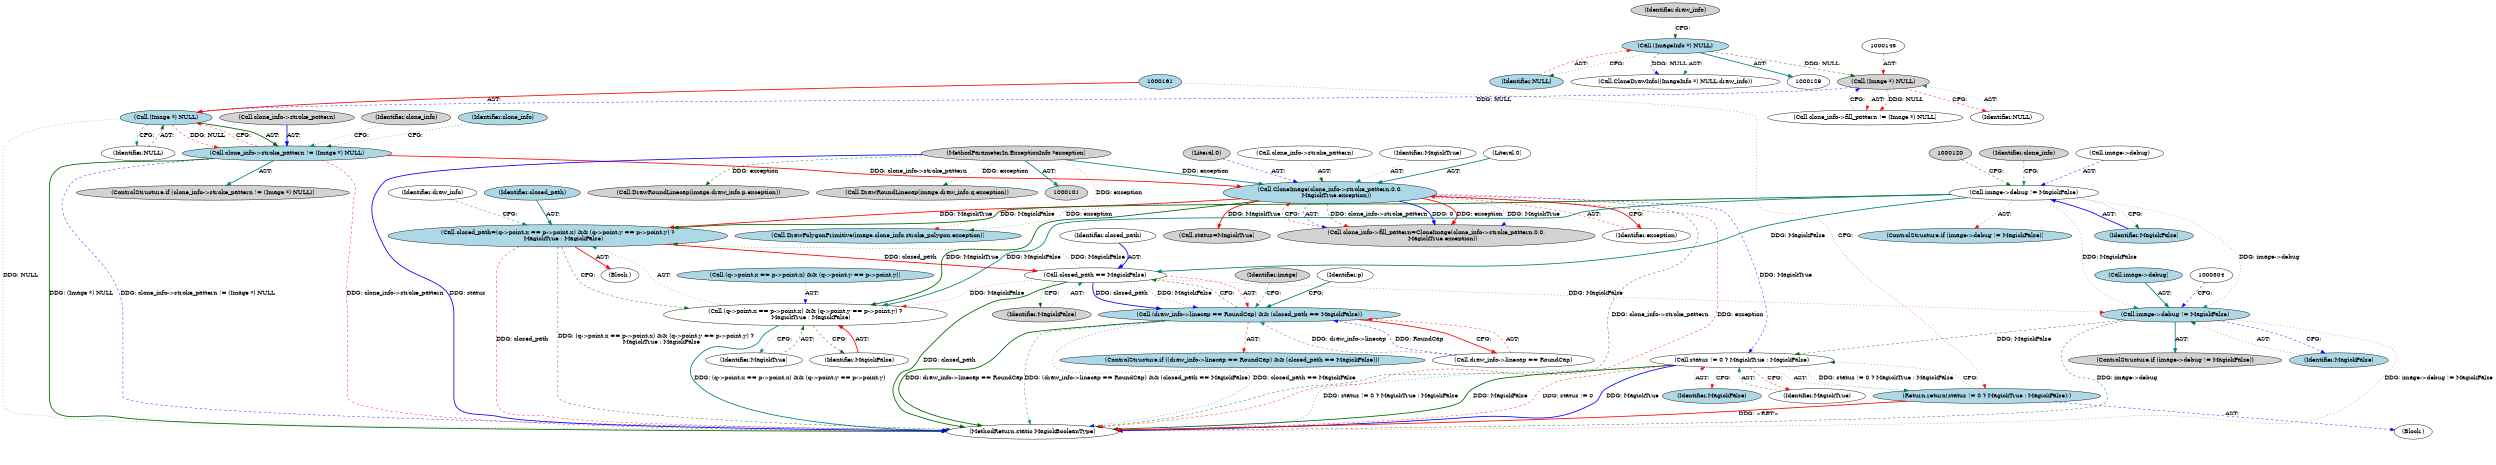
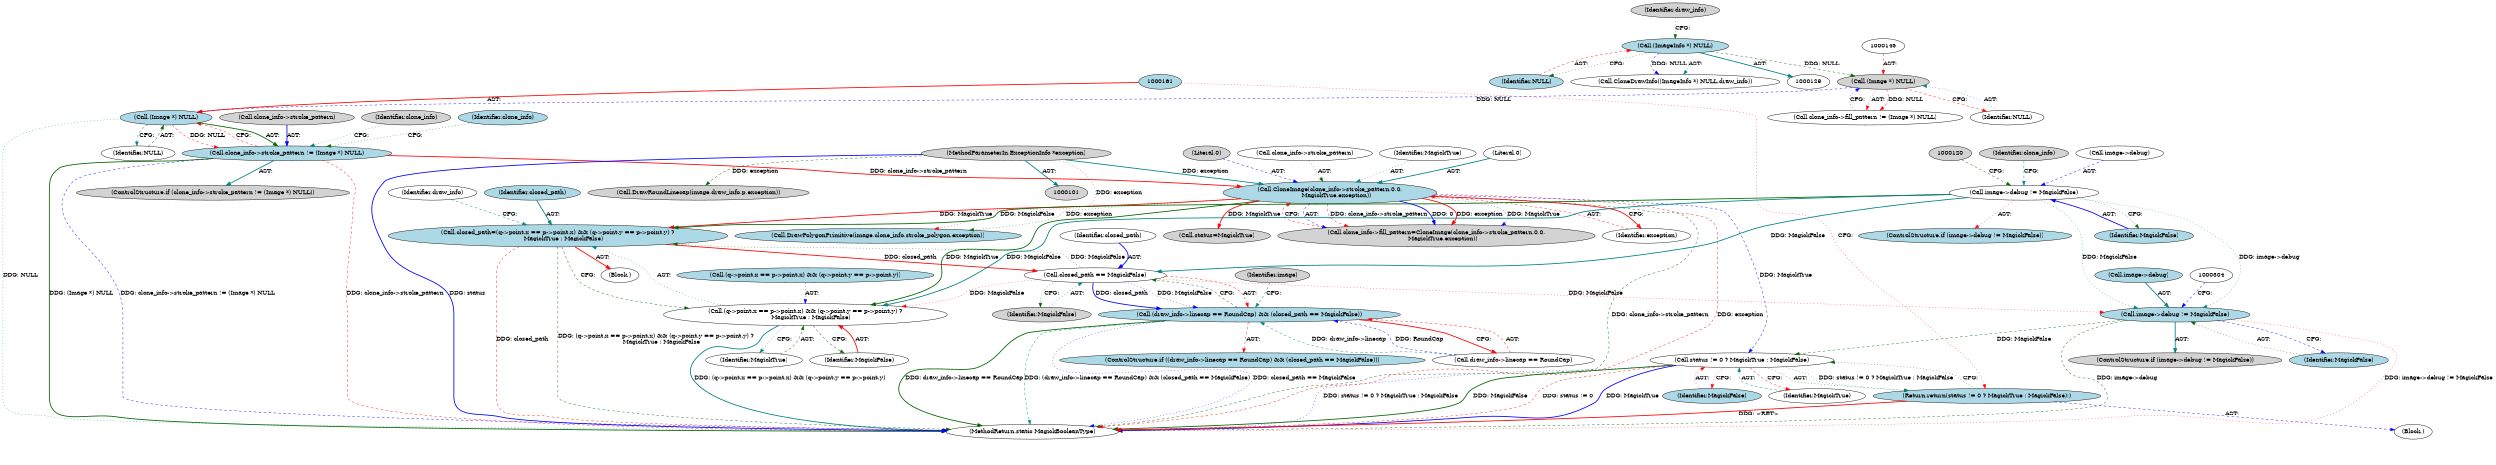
  digraph {
    node [fillcolor=white style=filled]
    edge [color=red style=dashed]
    n1 [fillcolor=lightblue label="(Call,closed_path=(q->point.x == p->point.x) && (q->point.y == p->point.y) ?\n      MagickTrue : MagickFalse)"]
    n2 [label="(Call,closed_path == MagickFalse)"]
    n3 [label="(Call,(q->point.x == p->point.x) && (q->point.y == p->point.y) ?\n      MagickTrue : MagickFalse)"]
    n4 [label="(MethodReturn,static MagickBooleanType)"]
    n5 [label="(Block,)"]
    n6 [fillcolor=lightblue label="(Call,image->debug != MagickFalse)"]
    n7 [fillcolor=lightblue label="(Call,(draw_info->linecap == RoundCap) && (closed_path == MagickFalse))"]
    n8 [fillcolor=lightgrey label="(Identifier,MagickFalse)"]
    n9 [label="(Identifier,MagickTrue)"]
    n10 [label="(Identifier,MagickFalse)"]
    n11 [fillcolor=lightblue label="(Call,CloneImage(clone_info->stroke_pattern,0,0,\n       MagickTrue,exception))"]
    n12 [label="(Call,status != 0 ? MagickTrue : MagickFalse)"]
    n13 [fillcolor=lightgrey label="(Call,status=MagickTrue)"]
    n14 [fillcolor=lightblue label="(Call,DrawPolygonPrimitive(image,clone_info,stroke_polygon,exception))"]
    n15 [fillcolor=lightgrey label="(Call,clone_info->fill_pattern=CloneImage(clone_info->stroke_pattern,0,0,\n       MagickTrue,exception))"]
    n16 [label="(Identifier,exception)"]
    n17 [fillcolor=lightblue label="(Return,return(status != 0 ? MagickTrue : MagickFalse);)"]
    n18 [fillcolor=lightblue label="(Identifier,MagickFalse)"]
    n19 [label="(Identifier,MagickTrue)"]
    n20 [fillcolor=lightblue label="(Call,clone_info->stroke_pattern != (Image *) NULL)"]
    n21 [fillcolor=lightblue label="(Call,(Image *) NULL)"]
    n22 [fillcolor=lightgrey label="(ControlStructure,if (clone_info->stroke_pattern != (Image *) NULL))"]
    n23 [label="(Identifier,NULL)"]
    n24 [fillcolor=lightgrey label="(Call,(Image *) NULL)"]
    n25 [label="(Call,clone_info->fill_pattern != (Image *) NULL)"]
    n26 [label="(Identifier,NULL)"]
    n27 [fillcolor=lightblue label="(Call,(ImageInfo *) NULL)"]
    n28 [fillcolor=lightblue label="(Identifier,NULL)"]
    n29 [label="(Call,CloneDrawInfo((ImageInfo *) NULL,draw_info))"]
    1000129
    n31 [fillcolor=lightgrey label="(MethodParameterIn,ExceptionInfo *exception)"]
    n32 [fillcolor=lightgrey label="(Call,DrawRoundLinecap(image,draw_info,p,exception))"]
-   n33 [fillcolor=lightgrey label="(Call,DrawRoundLinecap(image,draw_info,q,exception))"]
    1000101 [fillcolor=lightgrey]
    n35 [label="(Call,image->debug != MagickFalse)"]
    n36 [fillcolor=lightblue label="(ControlStructure,if (image->debug != MagickFalse))"]
    n37 [fillcolor=lightblue label="(Identifier,MagickFalse)"]
    n38 [fillcolor=lightgrey label="(ControlStructure,if (image->debug != MagickFalse))"]
    n39 [fillcolor=lightblue label="(Identifier,MagickFalse)"]
    n40 [fillcolor=lightblue label="(ControlStructure,if ((draw_info->linecap == RoundCap) && (closed_path == MagickFalse)))"]
    n41 [label="(Call,draw_info->linecap == RoundCap)"]
    n42 [label="(Block,)"]
    n43 [fillcolor=lightgrey label="(Identifier,clone_info)"]
    n44 [fillcolor=lightblue label="(Call,(q->point.x == p->point.x) && (q->point.y == p->point.y))"]
    n45 [fillcolor=lightgrey label="(Call,clone_info->stroke_pattern)"]
    n46 [fillcolor=lightgrey label="(Identifier,image)"]
    n47 [fillcolor=lightgrey label="(Literal,0)"]
    n48 [fillcolor=lightgrey label="(Identifier,clone_info)"]
    n49 [fillcolor=lightblue label="(Call,image->debug)"]
    n50 [fillcolor=lightblue label="(Identifier,closed_path)"]
    n51 [fillcolor=lightblue label="(Identifier,clone_info)"]
    n52 [fillcolor=lightgrey label="(Identifier,draw_info)"]
-   n53 [label="(Identifier,p)"]
    n54 [label="(Call,clone_info->stroke_pattern)"]
    n55 [label="(Call,image->debug)"]
    n56 [label="(Identifier,closed_path)"]
    n57 [label="(Identifier,draw_info)"]
    n58 [label="(Identifier,MagickTrue)"]
    n59 [label="(Literal,0)"]
    1000161 [fillcolor=lightblue]
    1000145
    1000120 [fillcolor=lightgrey]
    1000304
    n1 -> n2 [label="DDG: closed_path" style=bold]
    n1 -> n3 [color=darkgreen label="CFG: "]
    n1 -> n4 [label="DDG: closed_path"]
    n1 -> n4 [color=darkgreen label="DDG: (q->point.x == p->point.x) && (q->point.y == p->point.y) ?\n      MagickTrue : MagickFalse"]
    n1 -> n5 [label="AST: " style=bold]
    n2 -> n1 [color=darkgreen label="DDG: MagickFalse" style=dotted]
    n2 -> n3 [label="DDG: MagickFalse" style=dotted]
-   n2 -> n4 [color=darkgreen label="DDG: closed_path" style=bold]
    n2 -> n6 [label="DDG: MagickFalse" style=dotted]
    n2 -> n7 [label="AST: "]
    n2 -> n7 [color=blue label="DDG: closed_path" style=bold]
    n2 -> n7 [color=blue label="DDG: MagickFalse" style=dotted]
    n2 -> n8 [color=darkgreen label="CFG: " style=dotted]
    n3 -> n1 [color=teal label="AST: " style=dotted]
    n3 -> n4 [color=teal label="DDG: (q->point.x == p->point.x) && (q->point.y == p->point.y)" style=bold]
    n3 -> n9 [color=teal label="CFG: " style=dotted]
    n3 -> n10 [color=darkgreen label="CFG: "]
    n6 -> n4 [label="DDG: image->debug != MagickFalse" style=dotted]
    n6 -> n4 [color=darkgreen label="DDG: image->debug"]
    n6 -> n12 [color=darkgreen label="DDG: MagickFalse"]
    n6 -> n38 [color=teal label="AST: " style=bold]
    n6 -> n39 [color=blue label="CFG: "]
    n7 -> n2 [color=darkgreen label="CFG: "]
    n7 -> n4 [color=darkgreen label="DDG: draw_info->linecap == RoundCap" style=bold]
    n7 -> n4 [color=teal label="DDG: (draw_info->linecap == RoundCap) && (closed_path == MagickFalse)"]
    n7 -> n4 [color=blue label="DDG: closed_path == MagickFalse" style=dotted]
    n7 -> n40 [label="AST: "]
    n7 -> n41 [label="CFG: " style=bold]
    n8 -> n2 [color=teal label="AST: " style=dotted]
    n9 -> n3 [color=darkgreen label="AST: "]
    n10 -> n3 [label="AST: " style=bold]
    n11 -> n1 [label="DDG: MagickTrue" style=bold]
    n11 -> n3 [color=darkgreen label="DDG: MagickTrue" style=bold]
    n11 -> n4 [color=darkgreen label="DDG: clone_info->stroke_pattern"]
    n11 -> n4 [label="DDG: exception"]
    n11 -> n12 [color=blue label="DDG: MagickTrue"]
    n11 -> n13 [label="DDG: MagickTrue" style=bold]
    n11 -> n14 [color=darkgreen label="DDG: exception" style=dotted]
    n11 -> n15 [color=blue label="AST: "]
    n11 -> n15 [label="DDG: clone_info->stroke_pattern"]
    n11 -> n15 [color=blue label="DDG: 0" style=bold]
    n11 -> n15 [label="DDG: exception" style=bold]
    n11 -> n15 [color=blue label="DDG: MagickTrue" style=dotted]
    n11 -> n16 [label="CFG: " style=bold]
    n12 -> n4 [color=blue label="DDG: status != 0 ? MagickTrue : MagickFalse" style=dotted]
    n12 -> n4 [color=darkgreen label="DDG: MagickFalse" style=bold]
    n12 -> n4 [label="DDG: status != 0"]
    n12 -> n4 [color=blue label="DDG: MagickTrue" style=bold]
    n12 -> n17 [color=darkgreen label="AST: " style=dotted]
    n12 -> n17 [color=teal label="DDG: status != 0 ? MagickTrue : MagickFalse" style=dotted]
    n12 -> n18 [label="CFG: " style=dotted]
    n12 -> n19 [label="CFG: "]
    n15 -> n11 [label="CFG: "]
    n16 -> n11 [label="AST: "]
    n17 -> n4 [label="DDG: <RET>" style=bold]
    n17 -> n12 [color=darkgreen label="CFG: " style=dotted]
    n17 -> n42 [color=blue label="AST: "]
    n18 -> n12 [label="AST: " style=dotted]
    n19 -> n12 [color=teal label="AST: "]
    n20 -> n4 [label="DDG: clone_info->stroke_pattern"]
    n20 -> n4 [color=darkgreen label="DDG: (Image *) NULL" style=bold]
    n20 -> n4 [color=blue label="DDG: clone_info->stroke_pattern != (Image *) NULL"]
    n20 -> n11 [label="DDG: clone_info->stroke_pattern" style=bold]
    n20 -> n21 [label="CFG: "]
    n20 -> n22 [color=teal label="AST: " style=bold]
    n21 -> n4 [color=teal label="DDG: NULL" style=dotted]
    n21 -> n20 [color=darkgreen label="AST: " style=bold]
    n21 -> n20 [label="DDG: NULL"]
    n21 -> n23 [color=teal label="CFG: "]
    n23 -> n21 [color=darkgreen label="AST: "]
    n24 -> n21 [color=blue label="DDG: NULL"]
    n24 -> n25 [label="AST: " style=dotted]
    n24 -> n25 [label="DDG: NULL"]
    n24 -> n26 [label="CFG: "]
    n25 -> n24 [color=blue label="CFG: " style=dotted]
    n26 -> n24 [color=teal label="AST: " style=dotted]
    n27 -> n24 [color=darkgreen label="DDG: NULL"]
    n27 -> n28 [color=darkgreen label="CFG: " style=dotted]
    n27 -> n29 [color=teal label="AST: " style=dotted]
    n27 -> n29 [color=blue label="DDG: NULL"]
    n27 -> 1000129 [color=teal label="AST: " style=bold]
    n28 -> n27 [label="AST: "]
    n31 -> n4 [color=blue label="DDG: status" style=bold]
    n31 -> n11 [color=teal label="DDG: exception" style=bold]
    n31 -> n14 [label="DDG: exception" style=dotted]
    n31 -> n32 [color=darkgreen label="DDG: exception"]
-   n31 -> n33 [color=darkgreen label="DDG: exception" style=dotted]
    n31 -> 1000101 [color=teal label="AST: " style=bold]
    n35 -> n1 [color=darkgreen label="DDG: MagickFalse" style=bold]
    n35 -> n2 [color=teal label="DDG: MagickFalse" style=bold]
    n35 -> n3 [color=teal label="DDG: MagickFalse" style=bold]
    n35 -> n6 [color=teal label="DDG: image->debug" style=dotted]
    n35 -> n6 [color=teal label="DDG: MagickFalse" style=dotted]
    n35 -> n36 [label="AST: " style=dotted]
    n35 -> n37 [color=darkgreen label="CFG: " style=dotted]
    n37 -> n35 [color=blue label="AST: " style=bold]
    n39 -> n6 [color=darkgreen label="AST: " style=dotted]
    n41 -> n7 [label="AST: "]
    n41 -> n7 [color=teal label="DDG: draw_info->linecap"]
    n41 -> n7 [color=blue label="DDG: RoundCap"]
    n43 -> n35 [color=teal label="CFG: "]
    n44 -> n3 [color=blue label="AST: " style=dotted]
    n45 -> n20 [color=blue label="AST: " style=bold]
    n46 -> n7 [color=teal label="CFG: "]
    n47 -> n11 [color=blue label="AST: "]
    n48 -> n20 [color=teal label="CFG: " style=dotted]
    n49 -> n6 [color=teal label="AST: " style=bold]
    n50 -> n1 [color=teal label="AST: " style=bold]
    n51 -> n20 [color=darkgreen label="CFG: " style=dotted]
    n52 -> n27 [color=darkgreen label="CFG: " style=dotted]
-   n53 -> n7 [color=teal label="CFG: " style=bold]
    n54 -> n11 [color=darkgreen label="AST: " style=dotted]
    n55 -> n35 [color=blue label="AST: "]
    n56 -> n2 [color=blue label="AST: " style=bold]
    n57 -> n1 [color=teal label="CFG: "]
    n58 -> n11 [color=teal label="AST: " style=dotted]
    n59 -> n11 [color=teal label="AST: " style=bold]
    1000161 -> n17 [label="CFG: " style=dotted]
    1000161 -> n21 [label="AST: " style=bold]
    1000145 -> n24 [label="AST: "]
    1000120 -> n35 [color=darkgreen label="CFG: "]
    1000304 -> n6 [color=blue label="CFG: "]
  }
